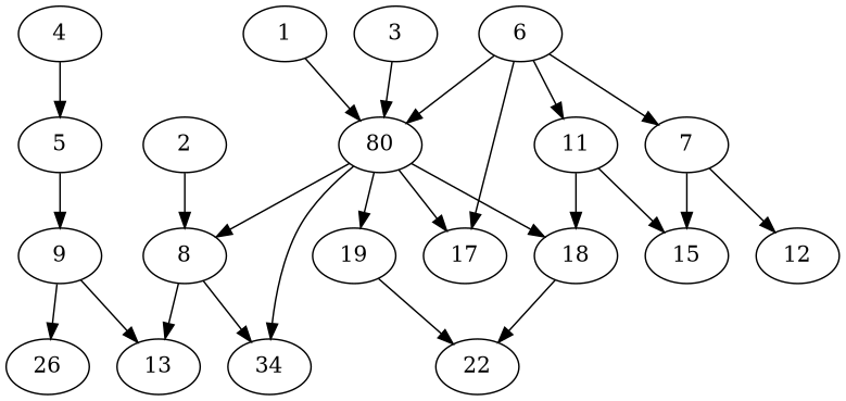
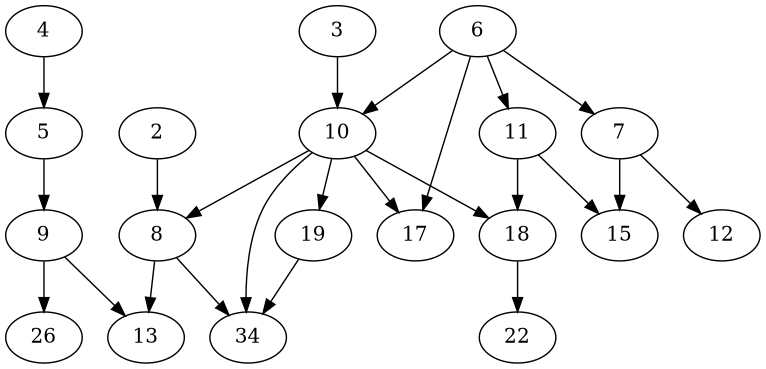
  digraph {
    node [alpha=0.18]
-   1 [alpha=0.14 expect_size=38518784]
-   10 [alpha=0.10 expect_size=51079168 label=80]
+   10 [alpha=0.10 expect_size=51079168]
    n3 [expect_size=28872704 label=34]
    17 [alpha=0.08 expect_size=18729984]
    18 [alpha=0.02 expect_size=44106752]
    19 [alpha=0.17 expect_size=8279040]
    8 [alpha=0.05 expect_size=11912192]
    n8 [alpha=0.19 expect_size=34783232 label=22]
    2 [alpha=0.05 expect_size=42720256]
    13 [expect_size=33944576]
    3 [expect_size=37030912]
    4 [alpha=0.08 expect_size=40603648]
    5 [alpha=0.10 expect_size=34929664]
    9 [alpha=0.11 expect_size=20307968]
    n15 [alpha=0.15 expect_size=25319424 label=26]
    6 [alpha=0.17 expect_size=42011648]
    7 [alpha=0.11 expect_size=39465984]
    11 [alpha=0.16 expect_size=37763072]
    12 [alpha=0.08 expect_size=22462464]
    15 [alpha=0.12 expect_size=48503808]
-   1 -> 10
    10 -> n3
    10 -> 17
    10 -> 18
    10 -> 19
    10 -> 8
    18 -> n8
-   19 -> n8
+   19 -> n3
    8 -> n3
    8 -> 13
    2 -> 8
    3 -> 10
    4 -> 5
    5 -> 9
    9 -> 13
    9 -> n15
    6 -> 10
    6 -> 17
    6 -> 7
    6 -> 11
    7 -> 12
    7 -> 15
    11 -> 18
    11 -> 15
  }
